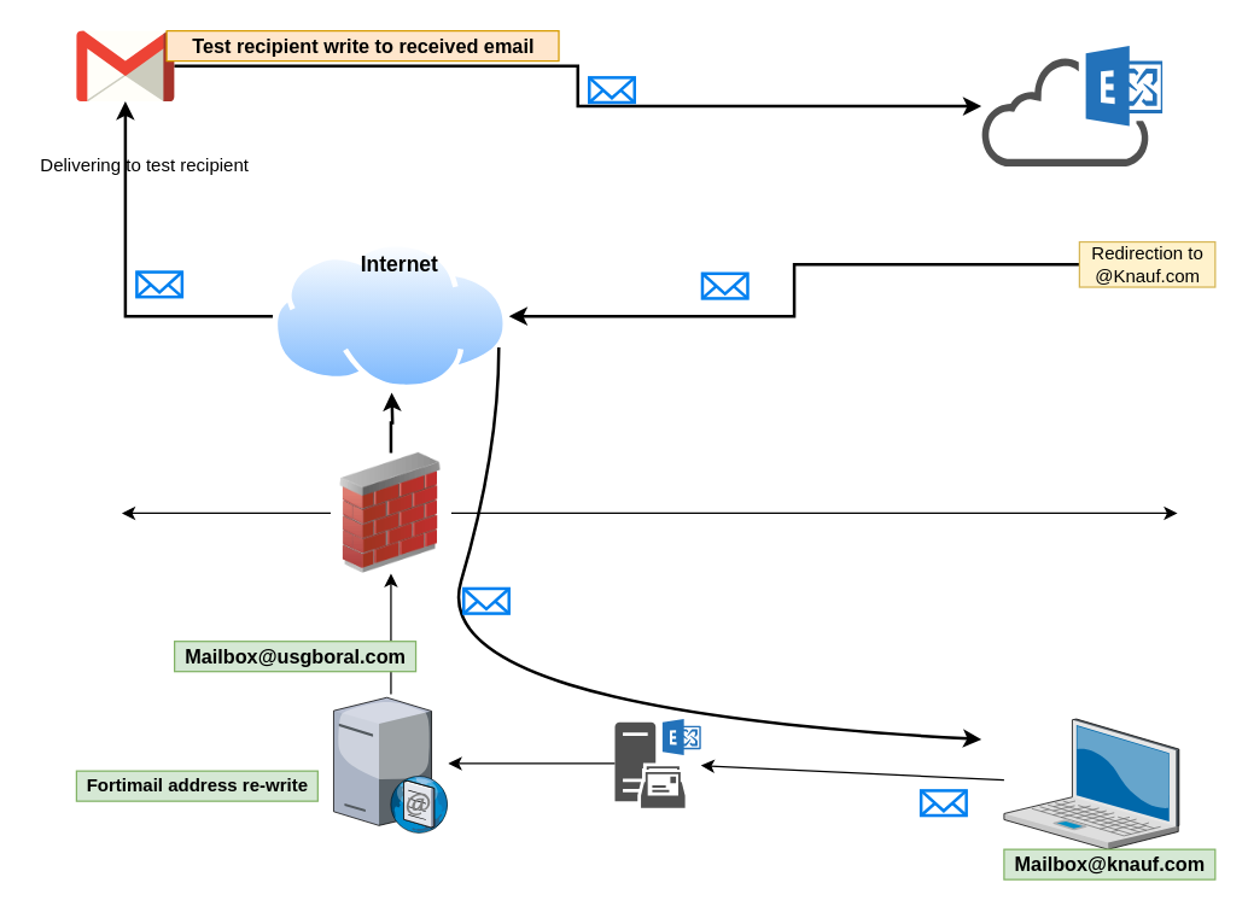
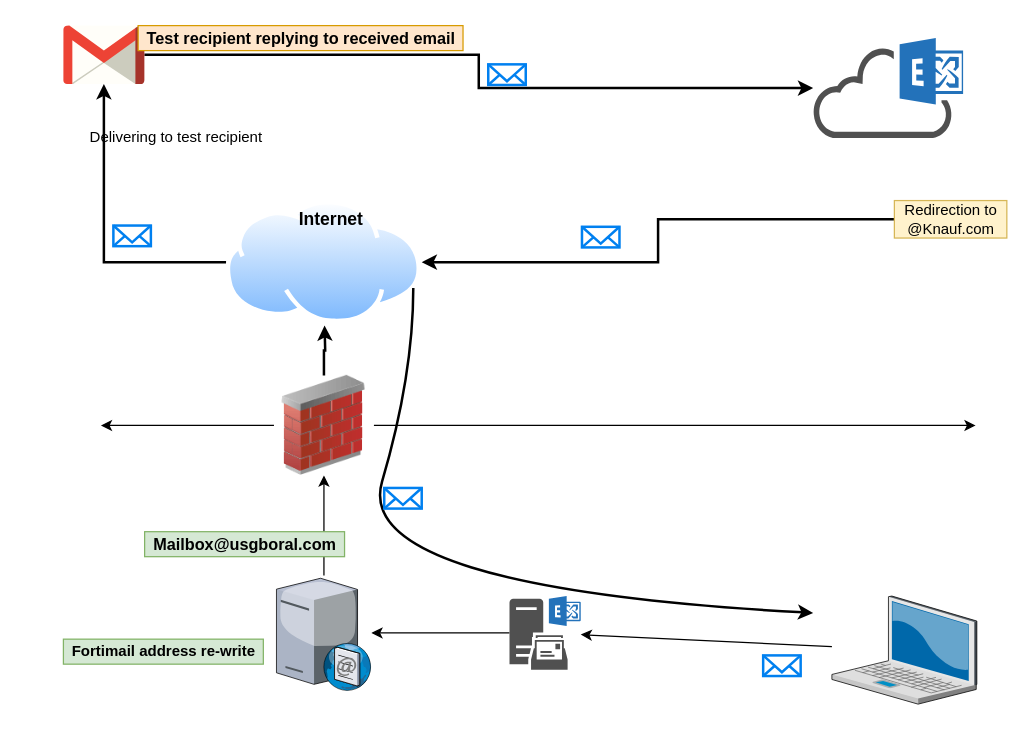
  <mxCell id="0" />
  <mxCell id="1" parent="0" />
  <mxCell id="2" style="edgeStyle=orthogonalEdgeStyle;rounded=0;orthogonalLoop=1;jettySize=auto;html=1;" edge="1" parent="1" source="3" target="10"><mxGeometry relative="1" as="geometry"><mxPoint x="320" y="530" as="targetPoint" /></mxGeometry></mxCell>
  <mxCell id="3" value="" style="pointerEvents=1;shadow=0;dashed=0;html=1;strokeColor=none;fillColor=#505050;labelPosition=center;verticalLabelPosition=bottom;verticalAlign=top;outlineConnect=0;align=center;shape=mxgraph.office.servers.exchange_mailbox_server;" vertex="1" parent="1"><mxGeometry x="407" y="476.5" width="57" height="59" as="geometry" /></mxCell>
  <mxCell id="4" value="" style="pointerEvents=1;shadow=0;dashed=0;html=1;strokeColor=none;fillColor=#505050;labelPosition=center;verticalLabelPosition=bottom;outlineConnect=0;verticalAlign=top;align=center;shape=mxgraph.office.clouds.cloud_exchange_online;" vertex="1" parent="1"><mxGeometry x="650" y="30" width="120" height="80" as="geometry" /></mxCell>
  <mxCell id="5" style="edgeStyle=orthogonalEdgeStyle;rounded=0;orthogonalLoop=1;jettySize=auto;html=1;" edge="1" parent="1" source="8"><mxGeometry relative="1" as="geometry"><mxPoint x="780" y="340" as="targetPoint" /></mxGeometry></mxCell>
  <mxCell id="6" style="edgeStyle=orthogonalEdgeStyle;rounded=0;orthogonalLoop=1;jettySize=auto;html=1;" edge="1" parent="1" source="8"><mxGeometry relative="1" as="geometry"><mxPoint x="80" y="340" as="targetPoint" /></mxGeometry></mxCell>
  <mxCell id="7" style="edgeStyle=orthogonalEdgeStyle;rounded=0;orthogonalLoop=1;jettySize=auto;html=1;strokeWidth=2;" edge="1" parent="1" source="8"><mxGeometry relative="1" as="geometry"><mxPoint x="259" y="260" as="targetPoint" /></mxGeometry></mxCell>
  <mxCell id="8" value="" style="image;html=1;image=img/lib/clip_art/networking/Firewall_02_128x128.png" vertex="1" parent="1"><mxGeometry x="218.5" y="300" width="80" height="80" as="geometry" /></mxCell>
  <mxCell id="9" style="edgeStyle=orthogonalEdgeStyle;rounded=0;orthogonalLoop=1;jettySize=auto;html=1;entryX=0.5;entryY=1;entryDx=0;entryDy=0;" edge="1" parent="1" source="10" target="8"><mxGeometry relative="1" as="geometry" /></mxCell>
  <mxCell id="10" value="" style="verticalLabelPosition=bottom;aspect=fixed;html=1;verticalAlign=top;strokeColor=none;align=center;outlineConnect=0;shape=mxgraph.citrix.smtp_server;" vertex="1" parent="1"><mxGeometry x="220.5" y="460" width="76" height="92" as="geometry" /></mxCell>
  <mxCell id="11" value="" style="verticalLabelPosition=bottom;aspect=fixed;html=1;verticalAlign=top;strokeColor=none;align=center;outlineConnect=0;shape=mxgraph.citrix.laptop_2;" vertex="1" parent="1"><mxGeometry x="665" y="476.5" width="116" height="86.5" as="geometry" /></mxCell>
  <mxCell id="12" value="" style="endArrow=classic;html=1;" edge="1" parent="1" source="11" target="3"><mxGeometry width="50" height="50" relative="1" as="geometry"><mxPoint x="690" y="520" as="sourcePoint" /><mxPoint x="510" y="460" as="targetPoint" /></mxGeometry></mxCell>
- <mxCell id="13" value="&lt;b&gt;&lt;font style=&quot;font-size: 13px&quot;&gt;Mailbox@knauf.com&lt;/font&gt;&lt;/b&gt;" style="text;html=1;align=center;verticalAlign=middle;resizable=0;points=[];autosize=1;strokeColor=#82b366;fillColor=#d5e8d4;" vertex="1" parent="1"><mxGeometry x="665" y="563" width="140" height="20" as="geometry" /></mxCell>
  <mxCell id="14" value="&lt;b&gt;Fortimail address re-write&lt;/b&gt;" style="text;html=1;align=center;verticalAlign=middle;resizable=0;points=[];autosize=1;strokeColor=#82b366;fillColor=#d5e8d4;" vertex="1" parent="1"><mxGeometry x="50" y="511" width="160" height="20" as="geometry" /></mxCell>
  <mxCell id="15" value="&lt;b&gt;&lt;font style=&quot;font-size: 13px&quot;&gt;Mailbox@usgboral.com&lt;/font&gt;&lt;/b&gt;" style="text;html=1;align=center;verticalAlign=middle;resizable=0;points=[];autosize=1;strokeColor=#82b366;fillColor=#d5e8d4;" vertex="1" parent="1"><mxGeometry x="115" y="425" width="160" height="20" as="geometry" /></mxCell>
  <mxCell id="16" style="edgeStyle=orthogonalEdgeStyle;rounded=0;orthogonalLoop=1;jettySize=auto;html=1;strokeWidth=2;" edge="1" parent="1" source="17" target="20"><mxGeometry relative="1" as="geometry" /></mxCell>
  <mxCell id="17" value="" style="aspect=fixed;perimeter=ellipsePerimeter;html=1;align=center;shadow=0;dashed=0;spacingTop=3;image;image=img/lib/active_directory/internet_cloud.svg;" vertex="1" parent="1"><mxGeometry x="180.25" y="160" width="156.5" height="98.6" as="geometry" /></mxCell>
  <mxCell id="18" value="&lt;b&gt;&lt;font style=&quot;font-size: 14px&quot;&gt;Internet&lt;br&gt;&lt;/font&gt;&lt;/b&gt;" style="text;html=1;align=center;verticalAlign=middle;resizable=0;points=[];autosize=1;strokeColor=none;" vertex="1" parent="1"><mxGeometry x="228.5" y="165" width="70" height="20" as="geometry" /></mxCell>
  <mxCell id="19" style="edgeStyle=orthogonalEdgeStyle;rounded=0;orthogonalLoop=1;jettySize=auto;html=1;strokeWidth=2;" edge="1" parent="1" source="20" target="4"><mxGeometry relative="1" as="geometry" /></mxCell>
  <mxCell id="20" value="" style="dashed=0;outlineConnect=0;html=1;align=center;labelPosition=center;verticalLabelPosition=bottom;verticalAlign=top;shape=mxgraph.weblogos.gmail" vertex="1" parent="1"><mxGeometry x="50" y="20" width="64.8" height="46.8" as="geometry" /></mxCell>
- <mxCell id="21" value="Delivering to test recipient" style="text;html=1;align=center;verticalAlign=middle;resizable=0;points=[];autosize=1;strokeColor=none;" vertex="1" parent="1"><mxGeometry x="20" y="100" width="150" height="20" as="geometry" /></mxCell>
- <mxCell id="22" value="&lt;b&gt;&lt;font style=&quot;font-size: 13px&quot;&gt;Test recipient write to received email&lt;br&gt;&lt;/font&gt;&lt;/b&gt;" style="text;html=1;align=center;verticalAlign=middle;resizable=0;points=[];autosize=1;strokeColor=#d79b00;fillColor=#ffe6cc;" vertex="1" parent="1"><mxGeometry x="109.8" y="20" width="260" height="20" as="geometry" /></mxCell>
+ <mxCell id="21" value="Delivering to test recipient" style="text;html=1;align=center;verticalAlign=middle;resizable=0;points=[];autosize=1;strokeColor=none;" vertex="1" parent="1"><mxGeometry x="65" y="100" width="150" height="20" as="geometry" /></mxCell>
+ <mxCell id="22" value="&lt;b&gt;&lt;font style=&quot;font-size: 13px&quot;&gt;Test recipient replying to received email&lt;br&gt;&lt;/font&gt;&lt;/b&gt;" style="text;html=1;align=center;verticalAlign=middle;resizable=0;points=[];autosize=1;strokeColor=#d79b00;fillColor=#ffe6cc;" vertex="1" parent="1"><mxGeometry x="109.8" y="20" width="260" height="20" as="geometry" /></mxCell>
  <mxCell id="23" style="edgeStyle=orthogonalEdgeStyle;rounded=0;orthogonalLoop=1;jettySize=auto;html=1;strokeWidth=2;entryX=1;entryY=0.5;entryDx=0;entryDy=0;" edge="1" parent="1" source="24" target="17"><mxGeometry relative="1" as="geometry"><mxPoint x="570" y="230" as="targetPoint" /></mxGeometry></mxCell>
  <mxCell id="24" value="Redirection to &lt;br&gt;@Knauf.com" style="text;html=1;align=center;verticalAlign=middle;resizable=0;points=[];autosize=1;strokeColor=#d6b656;fillColor=#fff2cc;" vertex="1" parent="1"><mxGeometry x="715" y="160" width="90" height="30" as="geometry" /></mxCell>
  <mxCell id="25" value="" style="curved=1;endArrow=classic;html=1;strokeWidth=2;" edge="1" parent="1"><mxGeometry width="50" height="50" relative="1" as="geometry"><mxPoint x="330" y="230" as="sourcePoint" /><mxPoint x="650" y="490" as="targetPoint" /><Array as="points"><mxPoint x="330" y="300" /><mxPoint x="280" y="470" /></Array></mxGeometry></mxCell>
  <mxCell id="26" value="" style="html=1;verticalLabelPosition=bottom;align=center;labelBackgroundColor=#ffffff;verticalAlign=top;strokeWidth=2;strokeColor=#0080F0;shadow=0;dashed=0;shape=mxgraph.ios7.icons.mail;" vertex="1" parent="1"><mxGeometry x="306.75" y="390" width="30" height="16.5" as="geometry" /></mxCell>
  <mxCell id="27" value="" style="html=1;verticalLabelPosition=bottom;align=center;labelBackgroundColor=#ffffff;verticalAlign=top;strokeWidth=2;strokeColor=#0080F0;shadow=0;dashed=0;shape=mxgraph.ios7.icons.mail;" vertex="1" parent="1"><mxGeometry x="90" y="180" width="30" height="16.5" as="geometry" /></mxCell>
  <mxCell id="28" value="" style="html=1;verticalLabelPosition=bottom;align=center;labelBackgroundColor=#ffffff;verticalAlign=top;strokeWidth=2;strokeColor=#0080F0;shadow=0;dashed=0;shape=mxgraph.ios7.icons.mail;" vertex="1" parent="1"><mxGeometry x="390" y="51" width="30" height="16.5" as="geometry" /></mxCell>
  <mxCell id="29" value="" style="html=1;verticalLabelPosition=bottom;align=center;labelBackgroundColor=#ffffff;verticalAlign=top;strokeWidth=2;strokeColor=#0080F0;shadow=0;dashed=0;shape=mxgraph.ios7.icons.mail;" vertex="1" parent="1"><mxGeometry x="465" y="181" width="30" height="16.5" as="geometry" /></mxCell>
  <mxCell id="30" value="" style="html=1;verticalLabelPosition=bottom;align=center;labelBackgroundColor=#ffffff;verticalAlign=top;strokeWidth=2;strokeColor=#0080F0;shadow=0;dashed=0;shape=mxgraph.ios7.icons.mail;" vertex="1" parent="1"><mxGeometry x="610" y="524" width="30" height="16.5" as="geometry" /></mxCell>
